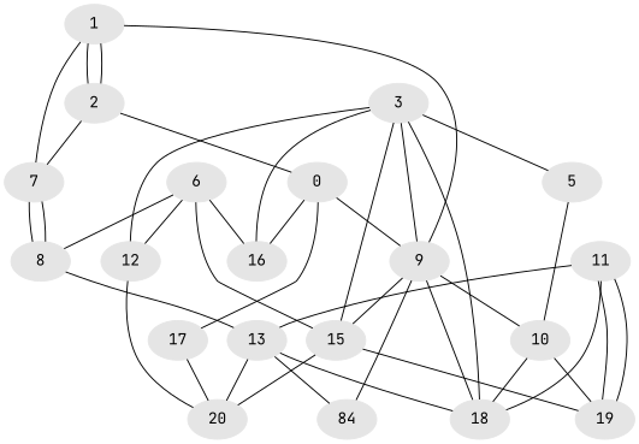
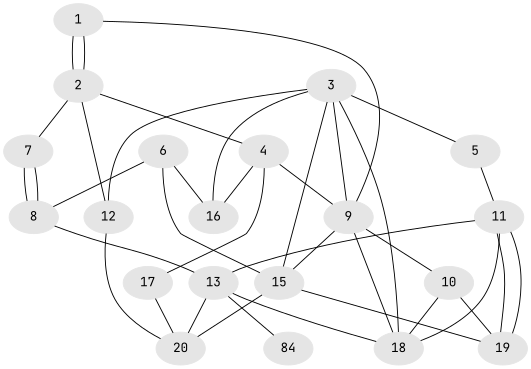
  graph {
    fontname="JetBrains Mono"
    node [color=gray90 fontname="JetBrains Mono" style=filled]
    edge [fontname="JetBrains Mono"]
    1
    2
    7
    9
-   4 [label=0]
+   4
    12
    8
    15
    18
    10
    n11 [label=84]
    16
    17
    20
    3
    5
    19
    6
    13
    11
    1 -- 2
    1 -- 2
-   1 -- 7
    1 -- 9
    2 -- 7
    2 -- 4
-   6 -- 12
+   2 -- 12
    7 -- 8
    7 -- 8
    9 -- 15
    9 -- 18
    9 -- 10
-   9 -- n11
    4 -- 9
    4 -- 16
    4 -- 17
    12 -- 20
    8 -- 13
    15 -- 20
    15 -- 19
    10 -- 18
    10 -- 19
    17 -- 20
    3 -- 9
    3 -- 12
    3 -- 15
    3 -- 18
    3 -- 16
    3 -- 5
-   5 -- 10
+   5 -- 11
    6 -- 8
    6 -- 15
    6 -- 16
    13 -- 18
    13 -- n11
    13 -- 20
    11 -- 18
    11 -- 19
    11 -- 19
    11 -- 13
  }
